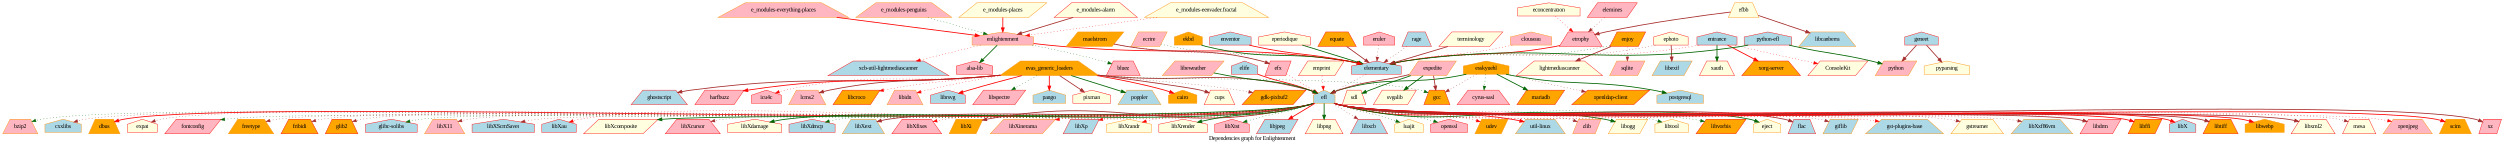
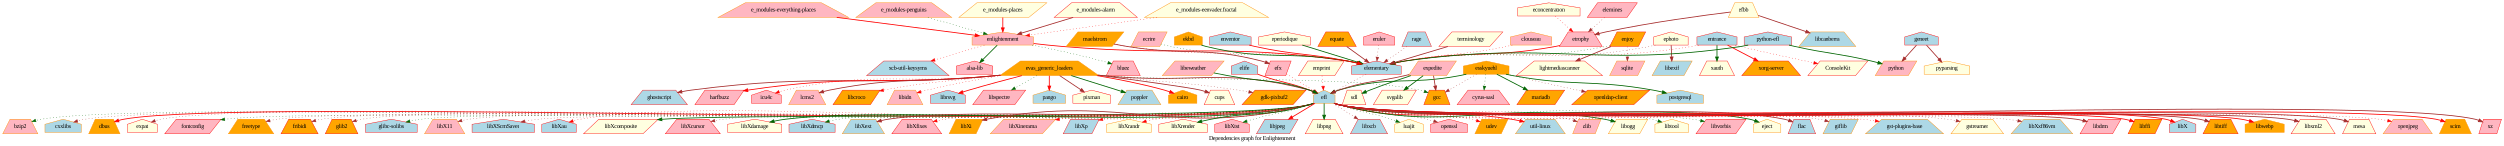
  digraph {
    fontname="Liberation Serif"
    label="Dependencies graph for Enlightenment"
    node [color=red fillcolor=lightpink fontname="Liberation Serif" shape=trapezium style=filled]
    edge [color=brown fontname="Liberation Serif" style=bold]
    clouseau [color=darkorange shape=house]
    elementary [fillcolor=lightblue shape=house]
    efl [color=darkorange fillcolor=lightblue shape=house]
    bzip2 [color=darkorange]
    cxxlibs [color=darkorange fillcolor=lightblue shape=house]
    dbus [color=darkorange fillcolor=orange]
    expat [fillcolor=lightyellow shape=house]
    fontconfig [shape=parallelogram]
    freetype [color=darkorange fillcolor=orange]
    fribidi [fillcolor=orange]
    glib2 [fillcolor=orange]
    "glibc-solibs" [fillcolor=lightblue shape=house]
    libX11 [color=darkorange]
    libXScrnSaver [fillcolor=lightblue shape=house]
    libXau [fillcolor=lightblue shape=house]
    libXcomposite [fillcolor=lightyellow shape=parallelogram]
    libXcursor
    libXdamage [fillcolor=lightyellow shape=house]
    libXdmcp [fillcolor=lightblue shape=house]
    libXext [color=darkorange fillcolor=lightblue]
    libXfixes
    libXi [color=darkorange fillcolor=orange shape=parallelogram]
    libXinerama [color=darkorange shape=parallelogram]
    libXp [fillcolor=lightblue shape=parallelogram]
    libXrandr [color=darkorange fillcolor=lightyellow shape=house]
    libXrender [fillcolor=lightyellow shape=house]
    libXtst [shape=house]
    libjpeg [fillcolor=lightblue shape=parallelogram]
    libpng [fillcolor=lightyellow]
    libxcb [fillcolor=lightblue]
    luajit [color=darkorange fillcolor=lightyellow shape=house]
    openssl [shape=house]
    udev [color=darkorange fillcolor=orange shape=parallelogram]
    "util-linux" [color=darkorange fillcolor=lightblue]
    zlib [color=darkorange shape=parallelogram]
    libogg [color=darkorange fillcolor=lightyellow shape=parallelogram]
    libtool [color=darkorange fillcolor=lightyellow shape=house]
-   libvorbis [fillcolor=orange shape=parallelogram]
+   libvorbis [shape=parallelogram]
    eject [color=darkorange fillcolor=lightyellow shape=house]
    flac [fillcolor=lightblue]
    giflib [color=darkorange fillcolor=lightblue shape=parallelogram]
    "gst-plugins-base" [color=darkorange fillcolor=lightblue]
    gstreamer [color=darkorange fillcolor=lightyellow]
    libXxf86vm [color=darkorange fillcolor=lightblue]
    libdrm [shape=parallelogram]
    libffi [fillcolor=orange shape=parallelogram]
    n47 [fillcolor=lightblue label=libX shape=house]
    libtiff [fillcolor=orange]
    libwebp [color=darkorange fillcolor=orange shape=house]
    libxml2 [fillcolor=lightyellow]
    mesa [fillcolor=lightyellow]
    openjpeg [color=darkorange]
    scim [color=darkorange fillcolor=orange]
    xz [shape=parallelogram]
    "e_modules-alarm" [fillcolor=lightyellow]
    enlightenment [color=darkorange shape=house]
    "alsa-lib" [shape=house]
    bluez
-   "xcb-util-keysyms" [fillcolor=lightblue label="xcb-util-lightmediascanner"]
+   "xcb-util-keysyms" [fillcolor=lightblue]
    "e_modules-eenvader.fractal" [color=darkorange fillcolor=lightyellow]
    "e_modules-everything-places" [color=darkorange]
    "e_modules-penguins" [color=darkorange]
    "e_modules-places" [color=darkorange fillcolor=lightyellow shape=parallelogram]
    econcentration [fillcolor=lightyellow shape=house]
    etrophy
    ecrire [color=darkorange shape=parallelogram]
    efbb [color=darkorange fillcolor=lightyellow]
    libcanberra [color=darkorange fillcolor=lightblue]
    efx [shape=parallelogram]
    ekbd [color=darkorange fillcolor=orange shape=house]
    elemines [shape=parallelogram]
    elife [fillcolor=lightblue shape=house]
    emprint [fillcolor=lightyellow shape=parallelogram]
    enjoy [fillcolor=orange shape=parallelogram]
    lightmediascanner [fillcolor=lightyellow]
    sqlite [color=darkorange shape=parallelogram]
    entrance [fillcolor=lightblue shape=house]
    ConsoleKit [fillcolor=lightyellow shape=parallelogram]
    xauth [fillcolor=lightyellow]
    "xorg-server" [fillcolor=orange]
    enventor [fillcolor=lightblue shape=house]
    eperiodique [fillcolor=lightyellow shape=house]
    ephoto [fillcolor=lightyellow shape=house]
    libexif [color=darkorange fillcolor=lightblue shape=parallelogram]
    equate [fillcolor=orange]
    eruler [shape=house]
    esskyuehl [color=darkorange fillcolor=orange shape=house]
    "cyrus-sasl"
    gcc [fillcolor=orange]
    mariadb [fillcolor=orange shape=parallelogram]
    "openldap-client" [fillcolor=orange shape=parallelogram]
    postgresql [color=darkorange fillcolor=lightblue shape=house]
    evas_generic_loaders [color=darkorange fillcolor=orange]
    cairo [color=darkorange fillcolor=orange shape=house]
    cups [fillcolor=lightyellow]
    "gdk-pixbuf2" [fillcolor=orange shape=parallelogram]
    ghostscript [fillcolor=lightblue]
    harfbuzz [shape=parallelogram]
    icu4c [shape=house]
    lcms2 [color=darkorange]
    libcroco [fillcolor=orange shape=parallelogram]
    libidn [color=darkorange]
    librsvg [fillcolor=lightblue shape=house]
    libspectre [shape=parallelogram]
    pango [color=darkorange fillcolor=lightblue shape=house]
    pixman [fillcolor=lightyellow shape=house]
    poppler [color=darkorange fillcolor=lightblue]
    expedite [color=darkorange shape=parallelogram]
    sdl [fillcolor=lightyellow]
    svgalib [fillcolor=lightyellow shape=parallelogram]
    geneet [fillcolor=lightblue shape=house]
    pyparsing [color=darkorange fillcolor=lightyellow shape=house]
    python [color=darkorange shape=parallelogram]
    libeweather [color=darkorange shape=parallelogram]
    maelstrom [color=darkorange fillcolor=orange shape=parallelogram]
    "python-efl" [fillcolor=lightblue shape=house]
    rage [fillcolor=lightblue]
    terminology [fillcolor=lightyellow shape=parallelogram]
    clouseau -> elementary [color=red style=dotted]
    elementary -> efl [style=dotted]
    efl -> bzip2 [color=darkgreen style=dotted]
    efl -> cxxlibs [style=dotted]
    efl -> dbus [color=red]
    efl -> expat [style=dotted]
    efl -> fontconfig [color=darkgreen style=dotted]
    efl -> freetype [style=dotted]
    efl -> fribidi [style=dotted]
    efl -> glib2 [style=dotted]
    efl -> "glibc-solibs" [color=darkgreen style=dotted]
    efl -> libX11 [style=dotted]
    efl -> libXScrnSaver [style=dotted]
    efl -> libXau [color=red style=dotted]
    efl -> libXcomposite [color=darkgreen]
    efl -> libXcursor [style=dotted]
    efl -> libXdamage [color=darkgreen]
    efl -> libXdmcp [color=darkgreen style=dotted]
    efl -> libXext
    efl -> libXfixes [color=red style=dotted]
    efl -> libXi
    efl -> libXinerama [color=red style=dotted]
    efl -> libXp [color=red style=dotted]
    efl -> libXrandr [color=red style=dotted]
    efl -> libXrender [color=darkgreen]
    efl -> libXtst [color=darkgreen style=dotted]
    efl -> libjpeg [color=red]
    efl -> libpng [color=darkgreen]
    efl -> libxcb [style=dotted]
    efl -> luajit [color=darkgreen style=dotted]
-   efl -> openssl [color=darkgreen style=dotted]
+   efl -> openssl [style=dotted]
    efl -> udev [color=red style=dotted]
    efl -> "util-linux" [color=red]
    efl -> zlib [style=dotted]
    efl -> libogg [color=darkgreen]
    efl -> libtool [color=darkgreen style=dotted]
    efl -> libvorbis [color=darkgreen style=dotted]
    efl -> eject [color=darkgreen]
    efl -> flac
    efl -> giflib [style=dotted]
    efl -> "gst-plugins-base" [color=red style=dotted]
    efl -> gstreamer [style=dotted]
    efl -> libXxf86vm [style=dotted]
    efl -> libdrm
    efl -> libffi [color=red]
    efl -> n47 [color=red]
    efl -> libtiff
    efl -> libwebp [color=red]
    efl -> libxml2
-   efl -> mesa [style=dotted]
+   efl -> mesa
    efl -> openjpeg [color=red style=dotted]
    efl -> scim [color=red]
    efl -> xz
    "e_modules-alarm" -> enlightenment
    enlightenment -> elementary [color=red]
    enlightenment -> "alsa-lib" [color=darkgreen]
    enlightenment -> bluez [color=darkgreen style=dotted]
    enlightenment -> "xcb-util-keysyms" [color=red style=dotted]
    "e_modules-eenvader.fractal" -> enlightenment [color=red style=dotted]
    "e_modules-everything-places" -> enlightenment [color=red]
    "e_modules-penguins" -> enlightenment [color=darkgreen style=dotted]
    "e_modules-places" -> enlightenment [color=red]
    econcentration -> etrophy [color=red style=dotted]
    etrophy -> elementary [color=red]
    ecrire -> elementary [color=darkgreen style=dotted]
    efbb -> etrophy
    efbb -> libcanberra
    efx -> efl [color=red style=dotted]
    ekbd -> elementary [color=darkgreen]
    elemines -> etrophy [style=dotted]
    elife -> efl [color=red]
    emprint -> efl [color=red style=dotted]
    enjoy -> elementary [color=darkgreen style=dotted]
    enjoy -> lightmediascanner
    enjoy -> sqlite [style=dotted]
    entrance -> elementary [color=red style=dotted]
    entrance -> ConsoleKit [color=red style=dotted]
    entrance -> xauth [color=darkgreen]
    entrance -> "xorg-server" [color=red]
    enventor -> elementary [color=red]
    eperiodique -> elementary [color=darkgreen]
    ephoto -> elementary [style=dotted]
    ephoto -> libexif
    equate -> elementary
    eruler -> elementary [style=dotted]
    esskyuehl -> efl [color=darkgreen]
    esskyuehl -> "cyrus-sasl" [color=darkgreen style=dotted]
    esskyuehl -> gcc [style=dotted]
    esskyuehl -> mariadb [color=darkgreen]
    esskyuehl -> "openldap-client" [style=dotted]
    esskyuehl -> postgresql [color=darkgreen]
    evas_generic_loaders -> efl
    evas_generic_loaders -> gcc [color=darkgreen style=dotted]
    evas_generic_loaders -> cairo [color=red]
    evas_generic_loaders -> cups
    evas_generic_loaders -> "gdk-pixbuf2" [style=dotted]
    evas_generic_loaders -> ghostscript
    evas_generic_loaders -> harfbuzz [color=red]
    evas_generic_loaders -> icu4c [color=red style=dotted]
    evas_generic_loaders -> lcms2
    evas_generic_loaders -> libcroco [color=red style=dotted]
    evas_generic_loaders -> libidn [color=red style=dotted]
    evas_generic_loaders -> librsvg [color=red]
    evas_generic_loaders -> libspectre [color=darkgreen style=dotted]
    evas_generic_loaders -> pango [color=red]
    evas_generic_loaders -> pixman
    evas_generic_loaders -> poppler [color=darkgreen]
    expedite -> efl
    expedite -> gcc
    expedite -> sdl [color=darkgreen]
    expedite -> svgalib [color=darkgreen]
    geneet -> pyparsing
    geneet -> python
    libeweather -> efl [color=darkgreen]
    maelstrom -> elementary [color=red style=dotted]
    maelstrom -> efx
    "python-efl" -> elementary [color=darkgreen]
    "python-efl" -> python [color=darkgreen]
    rage -> elementary [style=dotted]
    terminology -> elementary
  }
